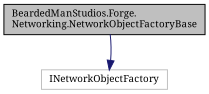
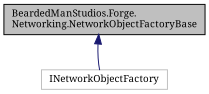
  digraph {
    fontname="Noto Serif"
    node [fontname="Noto Serif" fontsize=10 shape=record style=filled]
    n1 [color=black fillcolor=grey75 fontcolor=black height=0.2 label="BeardedManStudios.Forge.\lNetworking.NetworkObjectFactoryBase" width=0.4]
    n2 [color=grey75 fillcolor=white height=0.2 label=INetworkObjectFactory width=0.4]
-   n2 -> n1 [color=midnightblue dir=back fontname="Noto Serif" fontsize=10 labelfontname=Helvetica labelfontsize=10 style=solid]
+   n1 -> n2 [color=midnightblue dir=back fontname="Noto Serif" fontsize=10 labelfontname=Helvetica labelfontsize=10 style=solid]
  }
